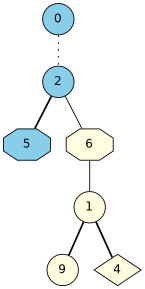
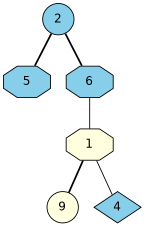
  graph {
    fontname="DejaVu Sans"
    node [fillcolor=skyblue fontname="DejaVu Sans" shape=circle style=filled]
    edge [fontname="DejaVu Sans" style=bold]
-   0
    2
-   1 [fillcolor=lightyellow]
+   1 [fillcolor=lightyellow shape=octagon]
    n4 [fillcolor=lightyellow label=9]
-   4 [fillcolor=lightyellow shape=diamond]
+   4 [shape=diamond]
    5 [shape=octagon]
-   6 [fillcolor=lightyellow shape=octagon]
-   0 -- 2 [style=dotted]
+   6 [shape=octagon]
    2 -- 5
-   2 -- 6 [style=solid]
+   2 -- 6
    1 -- n4
-   1 -- 4
+   1 -- 4 [style=solid]
    6 -- 1 [style=solid]
  }
